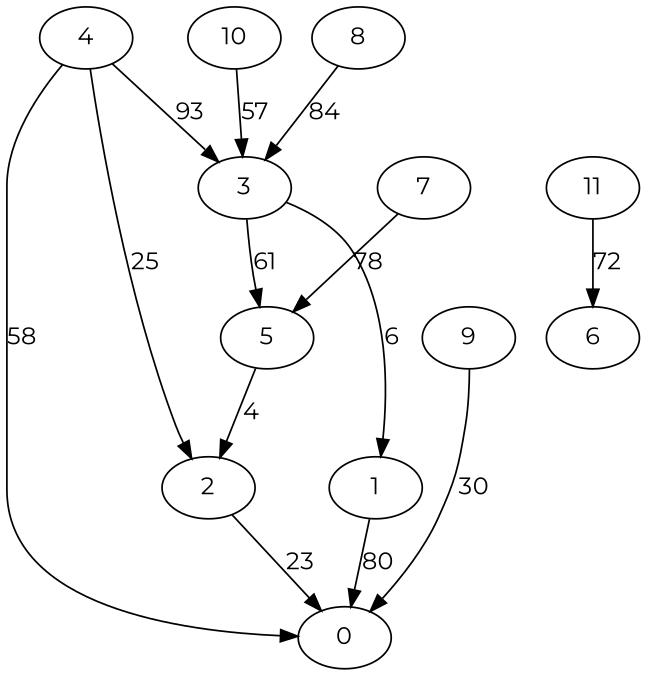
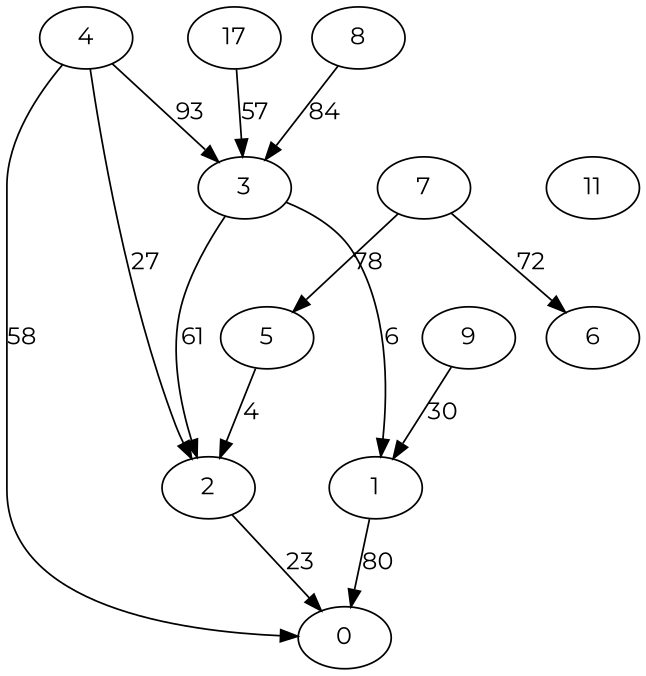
  digraph {
    fontname=Montserrat
    rankdir=TB
    ranksep=equally
    node [fontname=Montserrat]
    edge [fontname=Montserrat]
    0
    1
    6
    2
    3
    4
    5
    7
    8
    9
-   10
+   10 [label=17]
    11
    subgraph sub_1 {
      rank=same
      0
    }
    subgraph sub_2 {
      rank=same
      1
    }
    subgraph sub_3 {
      rank=same
    }
    subgraph sub_4 {
      rank=same
      6
    }
    subgraph sub_5 {
      rank=same
      2
    }
    subgraph sub_6 {
      rank=same
    }
    subgraph sub_7 {
      rank=same
      3
    }
    subgraph sub_8 {
      rank=same
    }
    subgraph sub_9 {
      rank=same
      4
    }
    subgraph sub_10 {
      rank=same
    }
    subgraph sub_11 {
      rank=same
      5
    }
    subgraph sub_12 {
      rank=same
    }
    subgraph sub_13 {
      rank=same
    }
    subgraph sub_14 {
      rank=same
      7
    }
    subgraph sub_15 {
      rank=same
    }
    subgraph sub_16 {
      rank=same
      8
    }
    subgraph sub_17 {
      rank=same
      9
    }
    subgraph sub_18 {
      rank=same
    }
    subgraph sub_19 {
      rank=same
      10
    }
    subgraph sub_20 {
      rank=same
    }
    subgraph sub_21 {
      rank=same
      11
    }
    1 -> 0 [label=80]
    2 -> 0 [label=23]
    3 -> 1 [label=6]
-   3 -> 5 [label=61]
+   3 -> 2 [label=61]
    4 -> 0 [label=58]
-   4 -> 2 [label=25]
+   4 -> 2 [label=27]
    4 -> 3 [label=93]
    5 -> 2 [label=4]
-   11 -> 6 [label=72]
+   7 -> 6 [label=72]
    7 -> 5 [label=78]
    8 -> 3 [label=84]
-   9 -> 0 [label=30]
+   9 -> 1 [label=30]
    10 -> 3 [label=57]
  }
